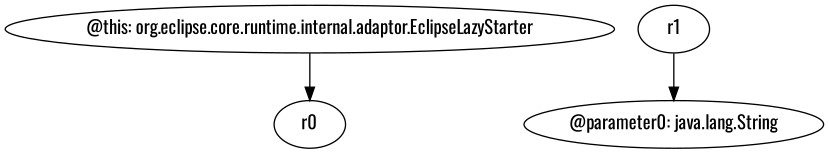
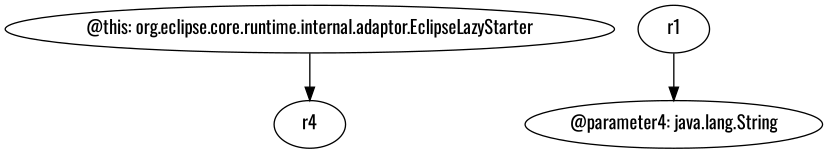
  digraph {
    fontname=Oswald
    node [fontname=Oswald]
    edge [fontname=Oswald]
    n1 [label="@this: org.eclipse.core.runtime.internal.adaptor.EclipseLazyStarter"]
-   n2 [label=r0]
-   n3 [label="@parameter0: java.lang.String"]
+   n2 [label=r4]
+   n3 [label="@parameter4: java.lang.String"]
    n4 [label=r1]
    n1 -> n2
    n4 -> n3
  }
